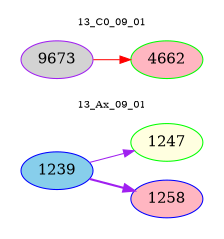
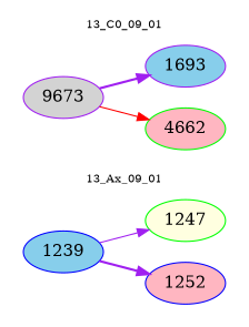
  digraph {
    rankdir=LR
    node [color=blue fillcolor=skyblue style=filled]
    edge [color=purple style=bold]
    n1 [label=1239]
-   n2 [fillcolor=lightpink label=1258]
+   n2 [fillcolor=lightpink label=1252]
    n3 [color=green fillcolor=lightyellow label=1247]
    n4 [color=purple fillcolor=lightgrey label=9673]
    n5 [color=green fillcolor=lightpink label=4662]
+   n6 [color=purple label=1693]
    subgraph cluster_1 {
      color=white
      fontsize=10
      label="13_Ax_09_01"
      n1
      n2
      n3
    }
    subgraph cluster_2 {
      color=white
      fontsize=10
      label="13_C0_09_01"
      n4
      n5
+     n6
    }
    n1 -> n2
    n1 -> n3 [style=solid]
    n4 -> n5 [color=red style=solid]
+   n4 -> n6
  }
